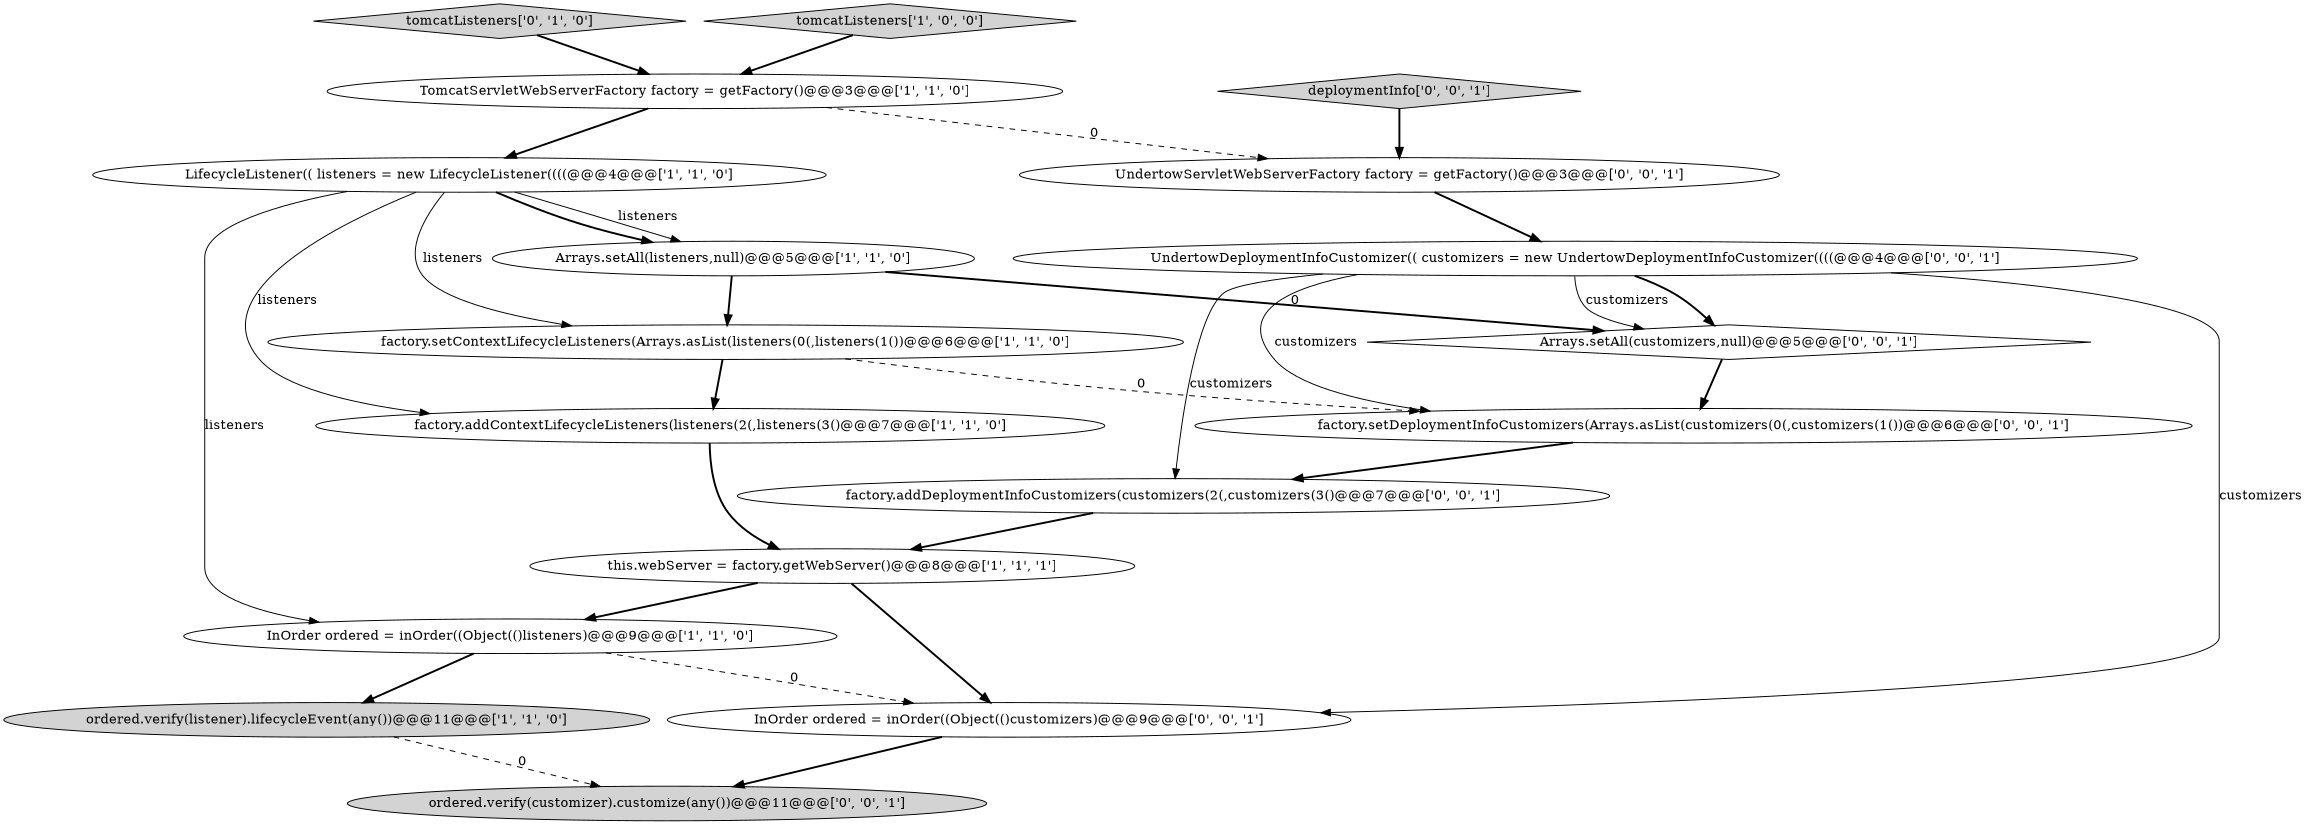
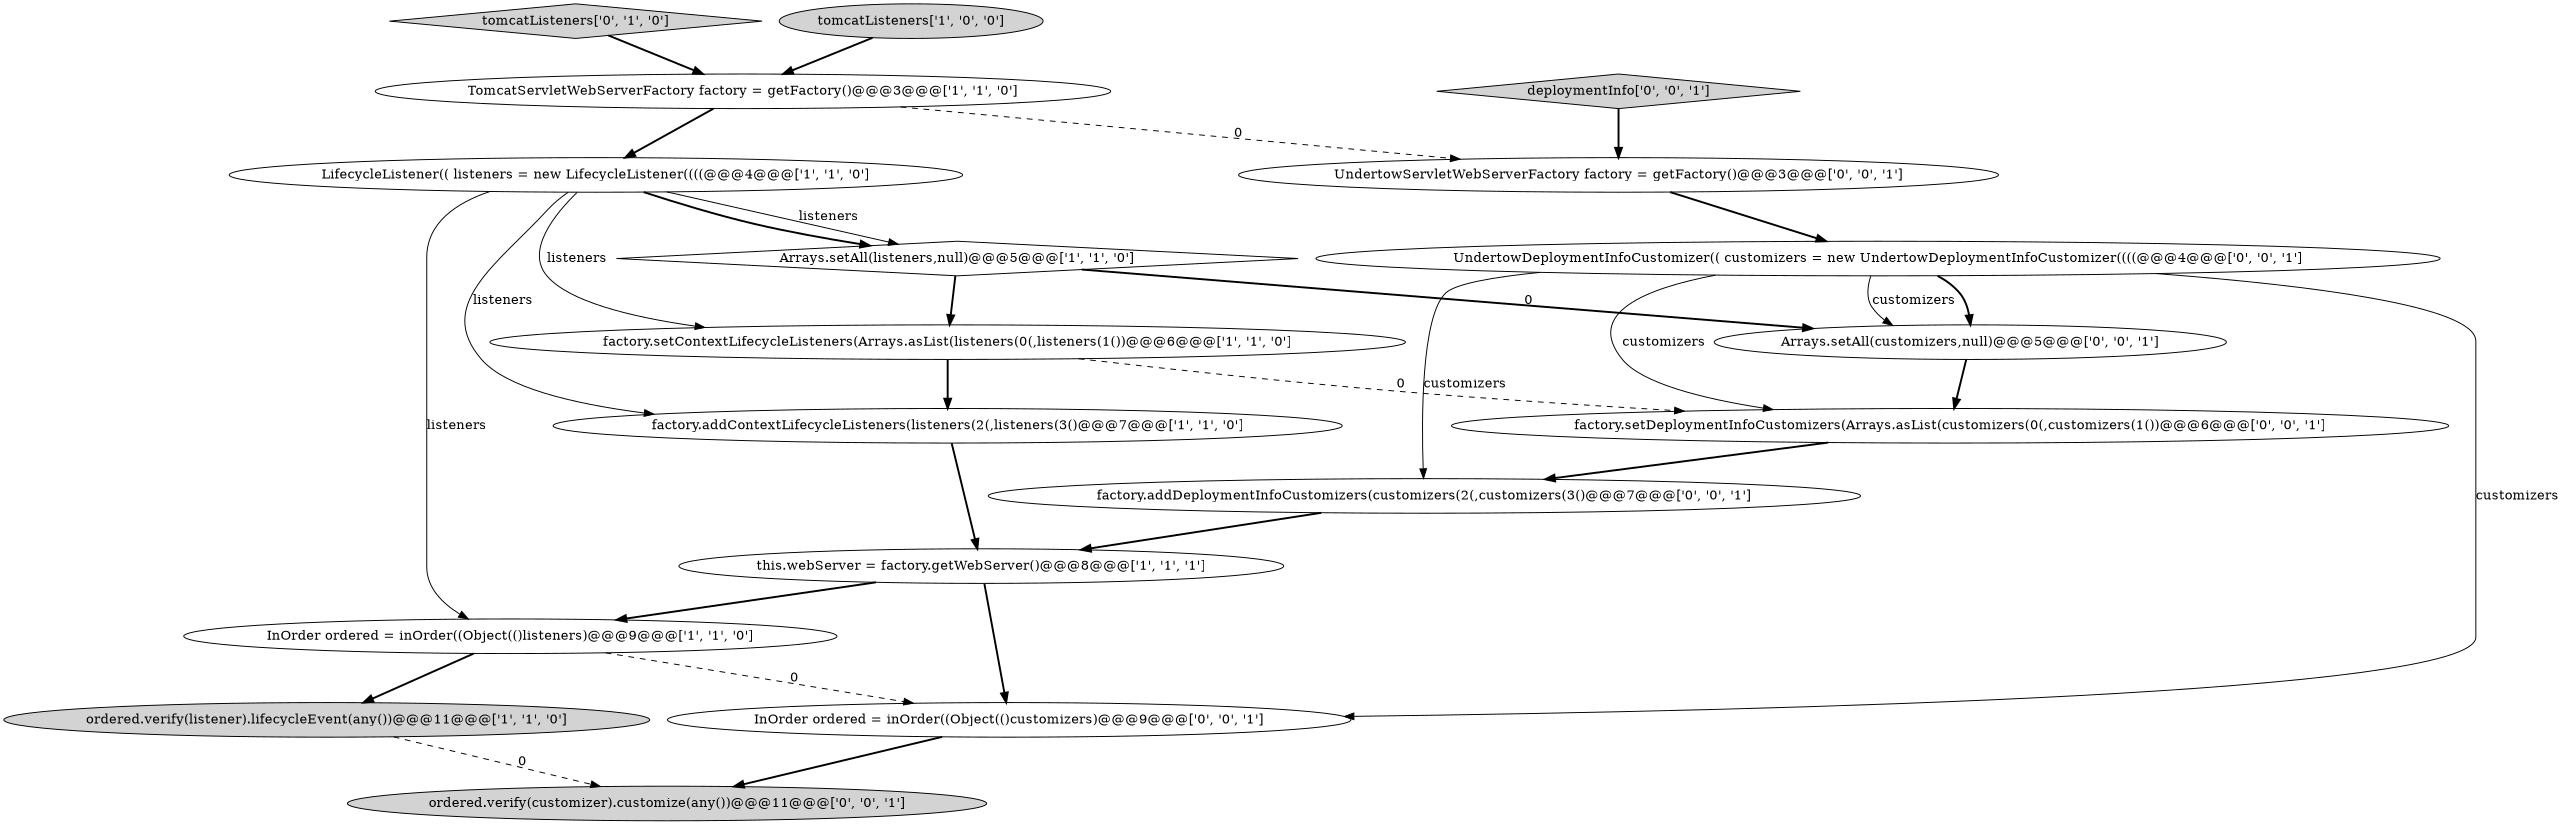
  digraph {
    node [fillcolor=white shape=ellipse style=filled]
    edge [style=bold]
    n1 [label="InOrder ordered = inOrder((Object(()listeners)@@@9@@@['1', '1', '0']"]
    n2 [label="InOrder ordered = inOrder((Object(()customizers)@@@9@@@['0', '0', '1']"]
    n3 [fillcolor=lightgray label="ordered.verify(listener).lifecycleEvent(any())@@@11@@@['1', '1', '0']"]
    n4 [fillcolor=lightgray label="ordered.verify(customizer).customize(any())@@@11@@@['0', '0', '1']"]
    n5 [label="UndertowServletWebServerFactory factory = getFactory()@@@3@@@['0', '0', '1']"]
    n6 [label="UndertowDeploymentInfoCustomizer(( customizers = new UndertowDeploymentInfoCustomizer((((@@@4@@@['0', '0', '1']"]
    n7 [label="factory.setDeploymentInfoCustomizers(Arrays.asList(customizers(0(,customizers(1())@@@6@@@['0', '0', '1']"]
    n8 [label="factory.addDeploymentInfoCustomizers(customizers(2(,customizers(3()@@@7@@@['0', '0', '1']"]
-   n9 [label="Arrays.setAll(customizers,null)@@@5@@@['0', '0', '1']" shape=diamond]
+   n9 [label="Arrays.setAll(customizers,null)@@@5@@@['0', '0', '1']"]
    n10 [label="factory.addContextLifecycleListeners(listeners(2(,listeners(3()@@@7@@@['1', '1', '0']"]
    n11 [label="this.webServer = factory.getWebServer()@@@8@@@['1', '1', '1']"]
    n12 [label="LifecycleListener(( listeners = new LifecycleListener((((@@@4@@@['1', '1', '0']"]
-   n13 [label="Arrays.setAll(listeners,null)@@@5@@@['1', '1', '0']"]
+   n13 [label="Arrays.setAll(listeners,null)@@@5@@@['1', '1', '0']" shape=diamond]
    n14 [label="factory.setContextLifecycleListeners(Arrays.asList(listeners(0(,listeners(1())@@@6@@@['1', '1', '0']"]
    n15 [label="TomcatServletWebServerFactory factory = getFactory()@@@3@@@['1', '1', '0']"]
    n16 [fillcolor=lightgray label="deploymentInfo['0', '0', '1']" shape=diamond]
    n17 [fillcolor=lightgray label="tomcatListeners['0', '1', '0']" shape=diamond]
-   n18 [fillcolor=lightgray label="tomcatListeners['1', '0', '0']" shape=diamond]
+   n18 [fillcolor=lightgray label="tomcatListeners['1', '0', '0']"]
    n1 -> n2 [label=0 style=dashed]
    n1 -> n3
    n2 -> n4
    n3 -> n4 [label=0 style=dashed]
    n5 -> n6
    n6 -> n2 [label=customizers style=solid]
    n6 -> n7 [label=customizers style=solid]
    n6 -> n8 [label=customizers style=solid]
    n6 -> n9
    n6 -> n9 [label=customizers style=solid]
    n7 -> n8
    n8 -> n11
    n9 -> n7
    n10 -> n11
    n11 -> n1
    n11 -> n2
    n12 -> n1 [label=listeners style=solid]
    n12 -> n10 [label=listeners style=solid]
    n12 -> n13
    n12 -> n13 [label=listeners style=solid]
    n12 -> n14 [label=listeners style=solid]
    n13 -> n9 [label=0]
    n13 -> n14
    n14 -> n7 [label=0 style=dashed]
    n14 -> n10
    n15 -> n5 [label=0 style=dashed]
    n15 -> n12
    n16 -> n5
    n17 -> n15
    n18 -> n15
  }
